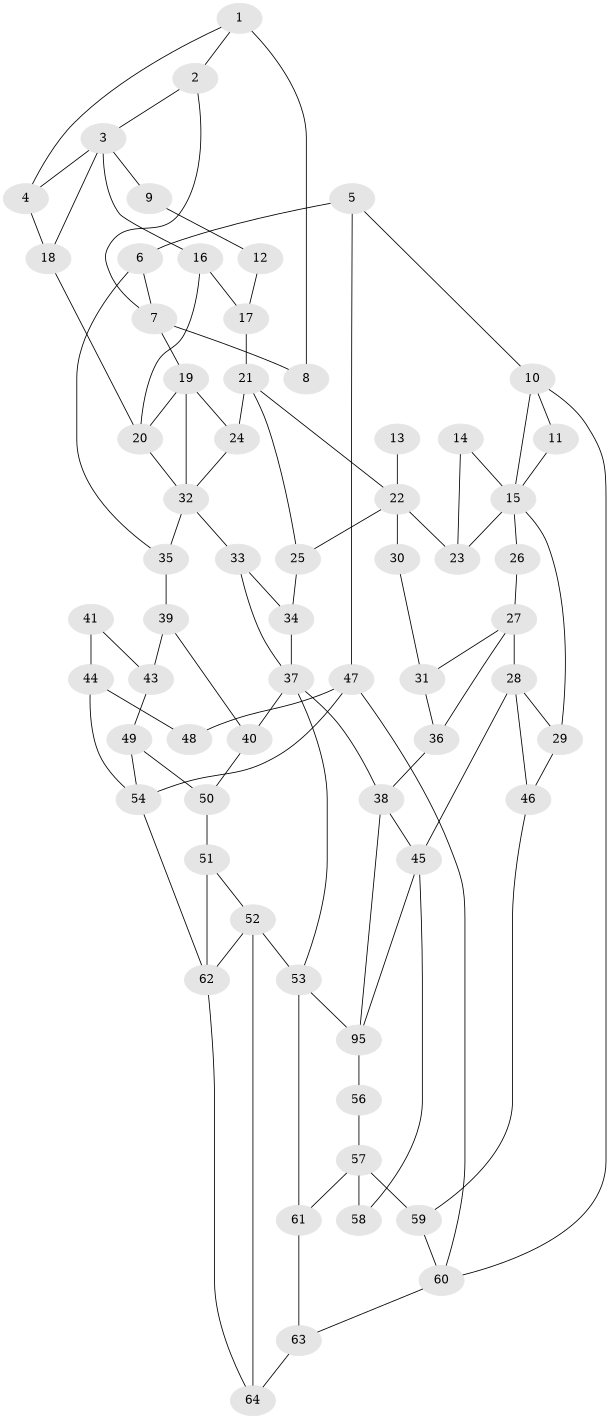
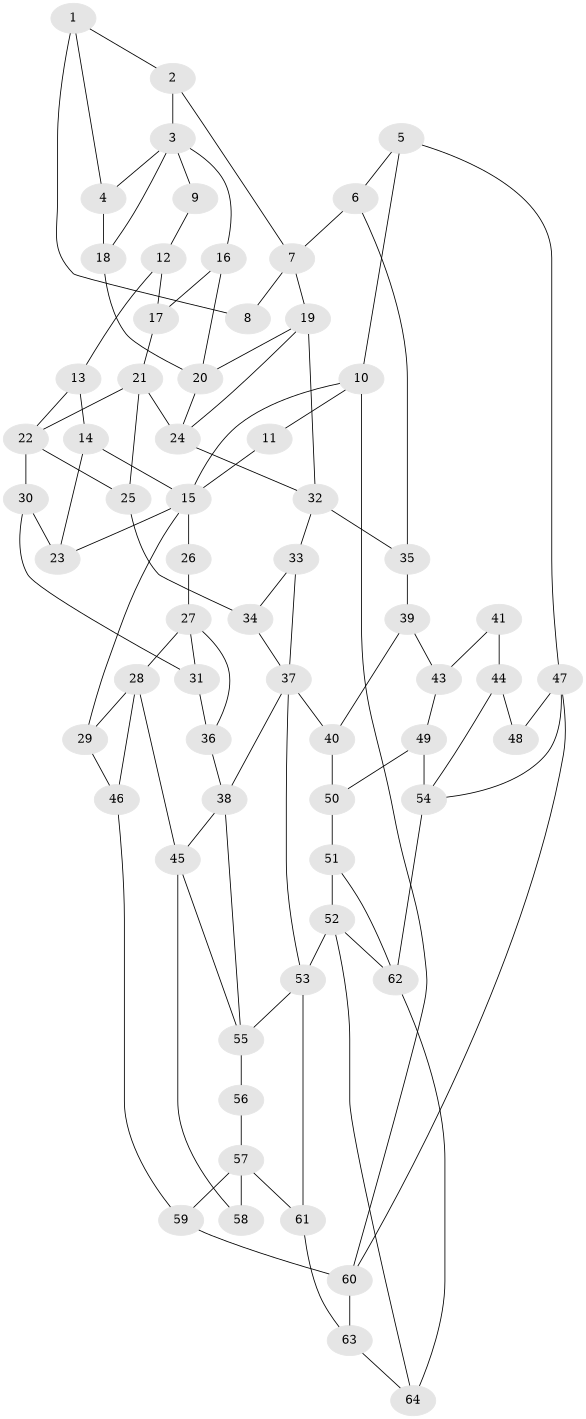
  graph {
    fontname="DejaVu Serif"
    node [color=gray90 fontname="DejaVu Serif" style=filled]
    edge [fontname="DejaVu Serif" weight=1.0]
    1
    2
    4
    8
    3
    7
    18
    9
    16
    5
    6
    10
    47
    12
    17
    20
    35
    11
    15
    60
    48
    54
    19
    39
    24
    32
    13
    23
    26
    29
    63
    14
    22
    21
    25
    30
    27
    46
    33
    34
    31
    37
    28
    36
    45
    38
-   55 [label=95]
+   55
    58
    59
    40
    53
    43
    50
    61
    56
    49
    51
    41
    44
    62
    52
    64
    57
    1 -- 2
    1 -- 4
    1 -- 8 [weight=2.0]
    2 -- 3
    2 -- 7
    4 -- 18
    3 -- 4
    3 -- 18
    3 -- 9
    3 -- 16
    7 -- 8 [weight=2.0]
    7 -- 19 [weight=2.0]
    18 -- 20
    9 -- 12
    16 -- 17
    16 -- 20
    5 -- 6
    5 -- 10
    5 -- 47
    6 -- 7
    6 -- 35
    10 -- 11
    10 -- 15
    10 -- 60
    47 -- 60
    47 -- 48
    47 -- 54
    12 -- 17
+   12 -- 13
    17 -- 21
-   20 -- 32 [weight=2.0]
+   20 -- 24 [weight=2.0]
    35 -- 39
    11 -- 15
    15 -- 23
    15 -- 26
    15 -- 29
    60 -- 63
    54 -- 62 [weight=2.0]
    19 -- 20
    19 -- 24
    19 -- 32 [weight=2.0]
    39 -- 40
    39 -- 43
    24 -- 32
    32 -- 35
    32 -- 33
+   13 -- 14
    13 -- 22
    26 -- 27 [weight=2.0]
    29 -- 46
    63 -- 64
    14 -- 15
    14 -- 23
-   22 -- 23
+   30 -- 23
    22 -- 25
    22 -- 30 [weight=2.0]
    21 -- 24 [weight=2.0]
    21 -- 22
    21 -- 25
    25 -- 34
    30 -- 31
    27 -- 31
    27 -- 28 [weight=2.0]
    27 -- 36
    46 -- 59
    33 -- 34
    33 -- 37
    34 -- 37
    31 -- 36
    37 -- 38 [weight=2.0]
    37 -- 40
    37 -- 53
    28 -- 29
    28 -- 46
    28 -- 45 [weight=2.0]
    36 -- 38 [weight=2.0]
    45 -- 55
    45 -- 58
    38 -- 45
    38 -- 55
    55 -- 56
    59 -- 60
    40 -- 50
    53 -- 55
    53 -- 61
    43 -- 49
    50 -- 51
    61 -- 63
    56 -- 57 [weight=2.0]
    49 -- 54 [weight=2.0]
    49 -- 50
    51 -- 62 [weight=2.0]
    51 -- 52
    41 -- 43
    41 -- 44 [weight=2.0]
    44 -- 48
    44 -- 54
    62 -- 64
    52 -- 53 [weight=2.0]
    52 -- 62
    52 -- 64
    57 -- 58 [weight=2.0]
    57 -- 59
    57 -- 61
  }
